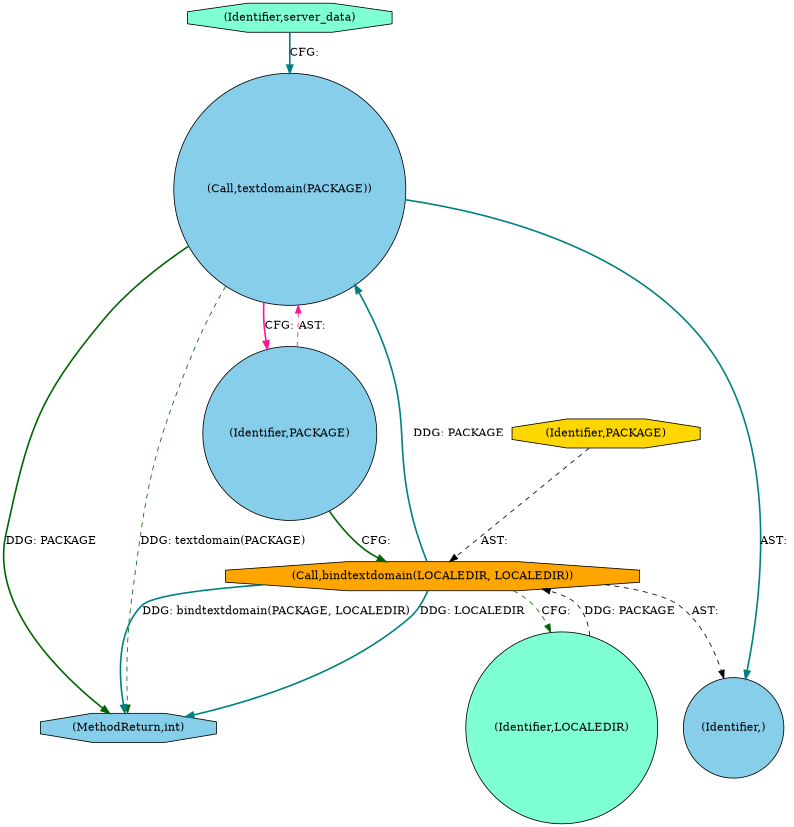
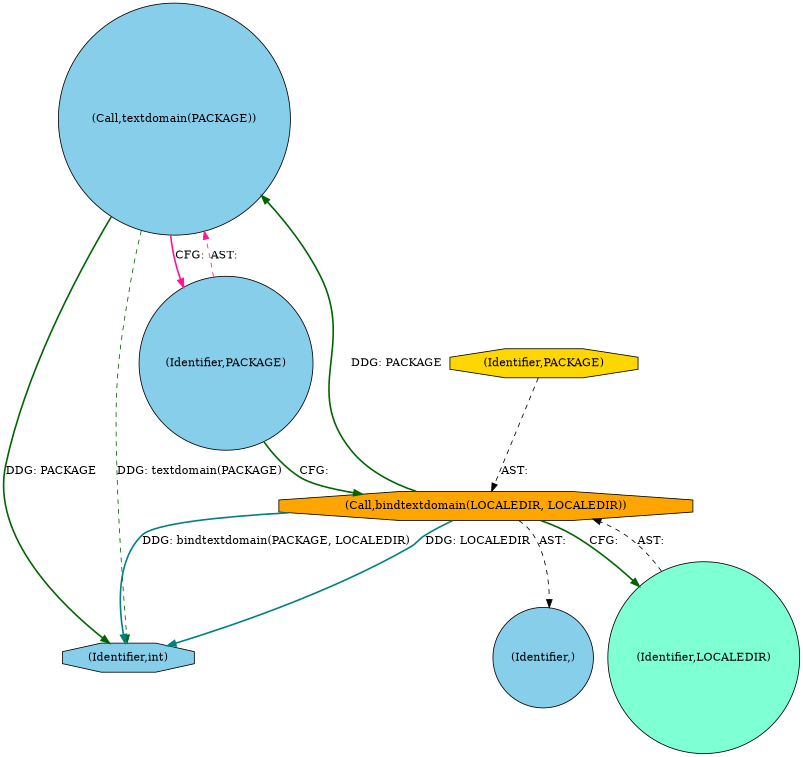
  digraph {
    node [fillcolor=skyblue shape=circle style=filled]
    edge [color=darkgreen style=bold]
    n1 [label="(Call,textdomain(PACKAGE))"]
    n2 [label="(Identifier,PACKAGE)"]
-   n3 [label="(MethodReturn,int)" shape=octagon]
+   n3 [label="(Identifier,int)" shape=octagon]
    n4 [label="(Identifier,)"]
    n5 [fillcolor=orange label="(Call,bindtextdomain(LOCALEDIR, LOCALEDIR))" shape=octagon]
    n6 [fillcolor=aquamarine label="(Identifier,LOCALEDIR)"]
-   n7 [fillcolor=aquamarine label="(Identifier,server_data)" shape=octagon]
    n8 [fillcolor=gold label="(Identifier,PACKAGE)" shape=octagon]
    n1 -> n2 [color=deeppink label="CFG: "]
    n1 -> n3 [label="DDG: PACKAGE"]
    n1 -> n3 [label="DDG: textdomain(PACKAGE)" style=dashed]
-   n1 -> n4 [color=teal label="AST: "]
    n2 -> n1 [color=deeppink label="AST: " style=dashed]
    n2 -> n5 [label="CFG: "]
-   n5 -> n1 [color=teal label="DDG: PACKAGE"]
+   n5 -> n1 [label="DDG: PACKAGE"]
    n5 -> n3 [color=teal label="DDG: bindtextdomain(PACKAGE, LOCALEDIR)"]
    n5 -> n3 [color=teal label="DDG: LOCALEDIR"]
    n5 -> n4 [color=black label="AST: " style=dashed]
-   n5 -> n6 [label="CFG: " style=dashed]
-   n6 -> n5 [color=black label="DDG: PACKAGE" style=dashed]
-   n7 -> n1 [color=teal label="CFG: "]
+   n5 -> n6 [label="CFG: "]
+   n6 -> n5 [color=black label="AST: " style=dashed]
    n8 -> n5 [color=black label="AST: " style=dashed]
  }
